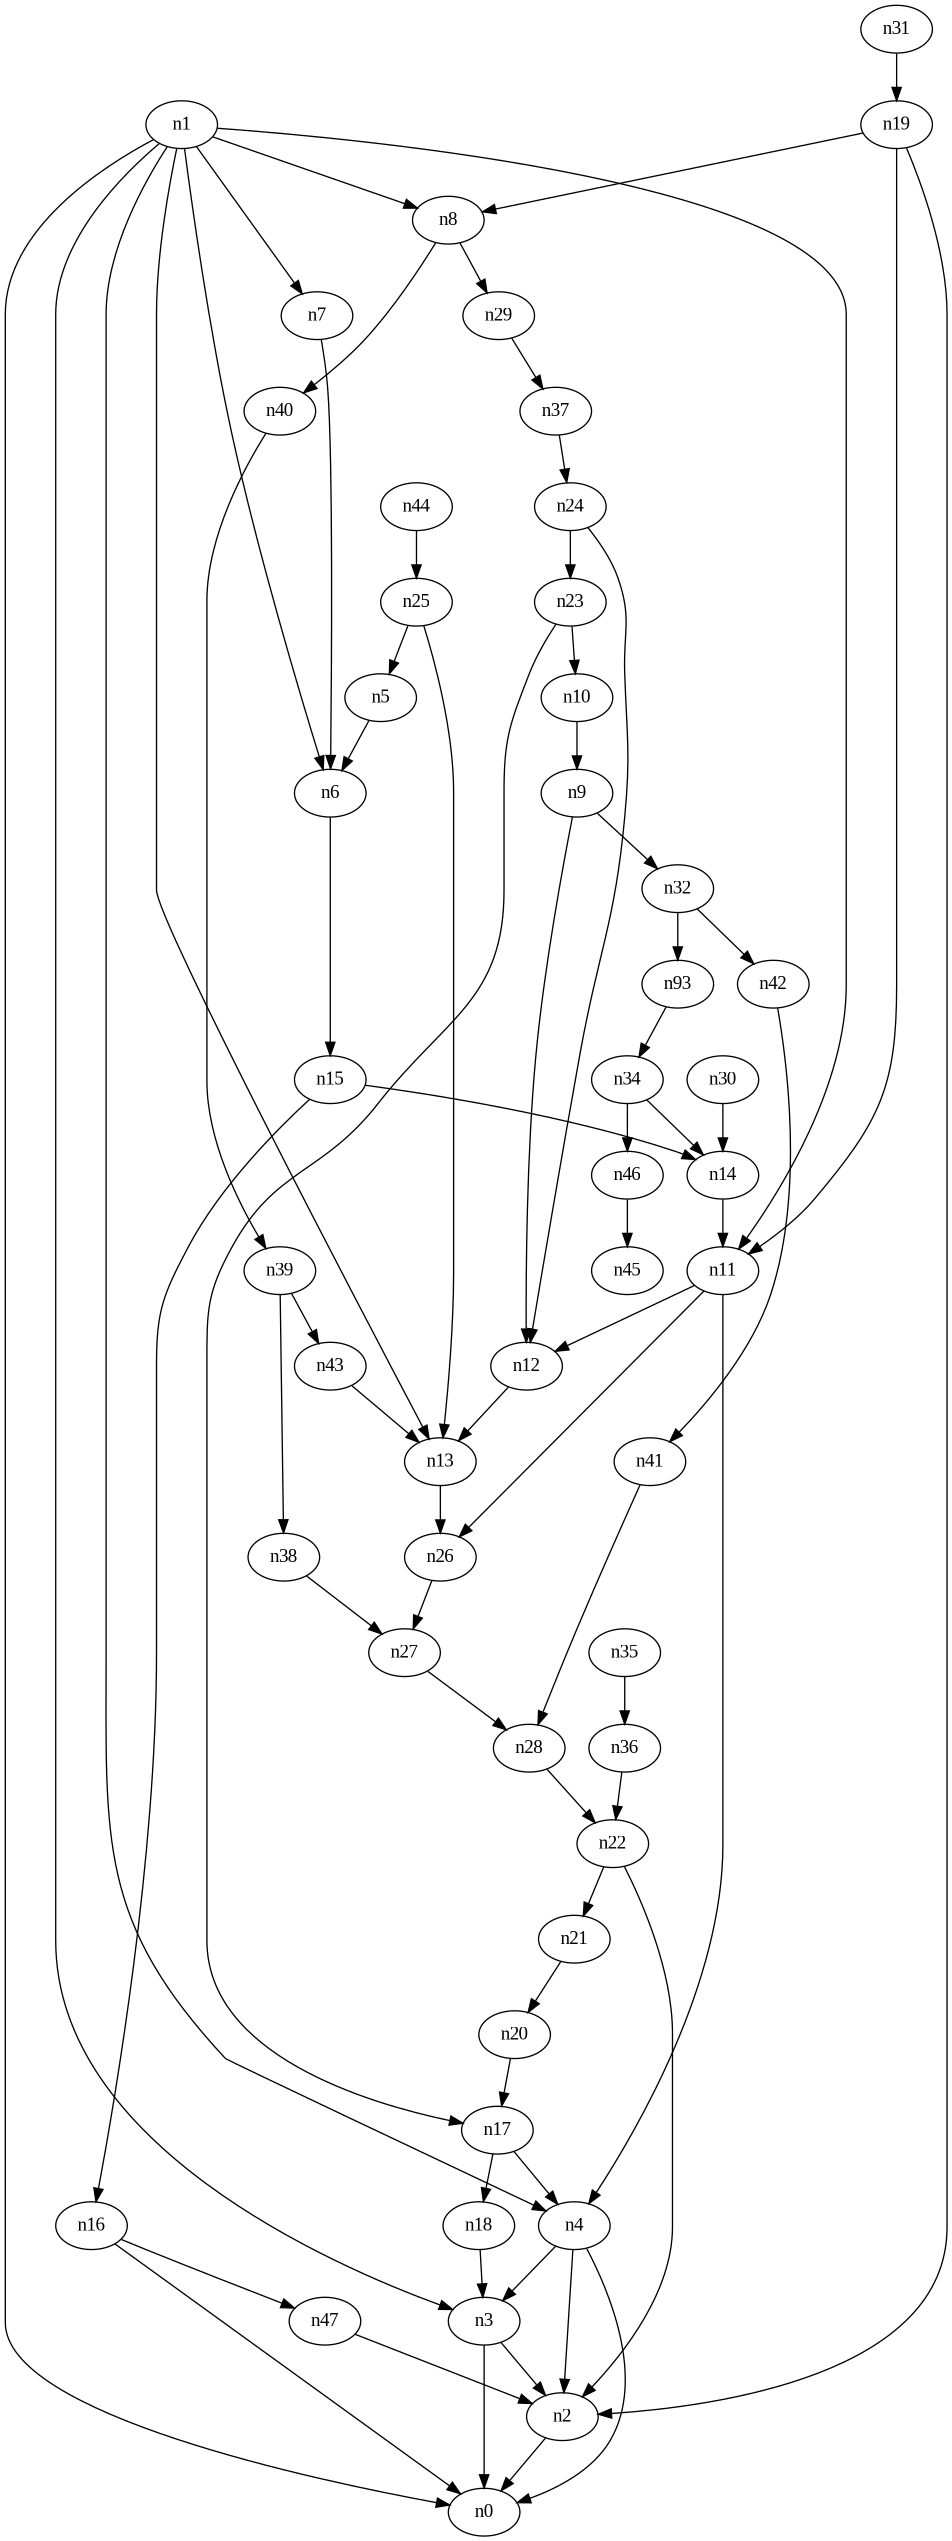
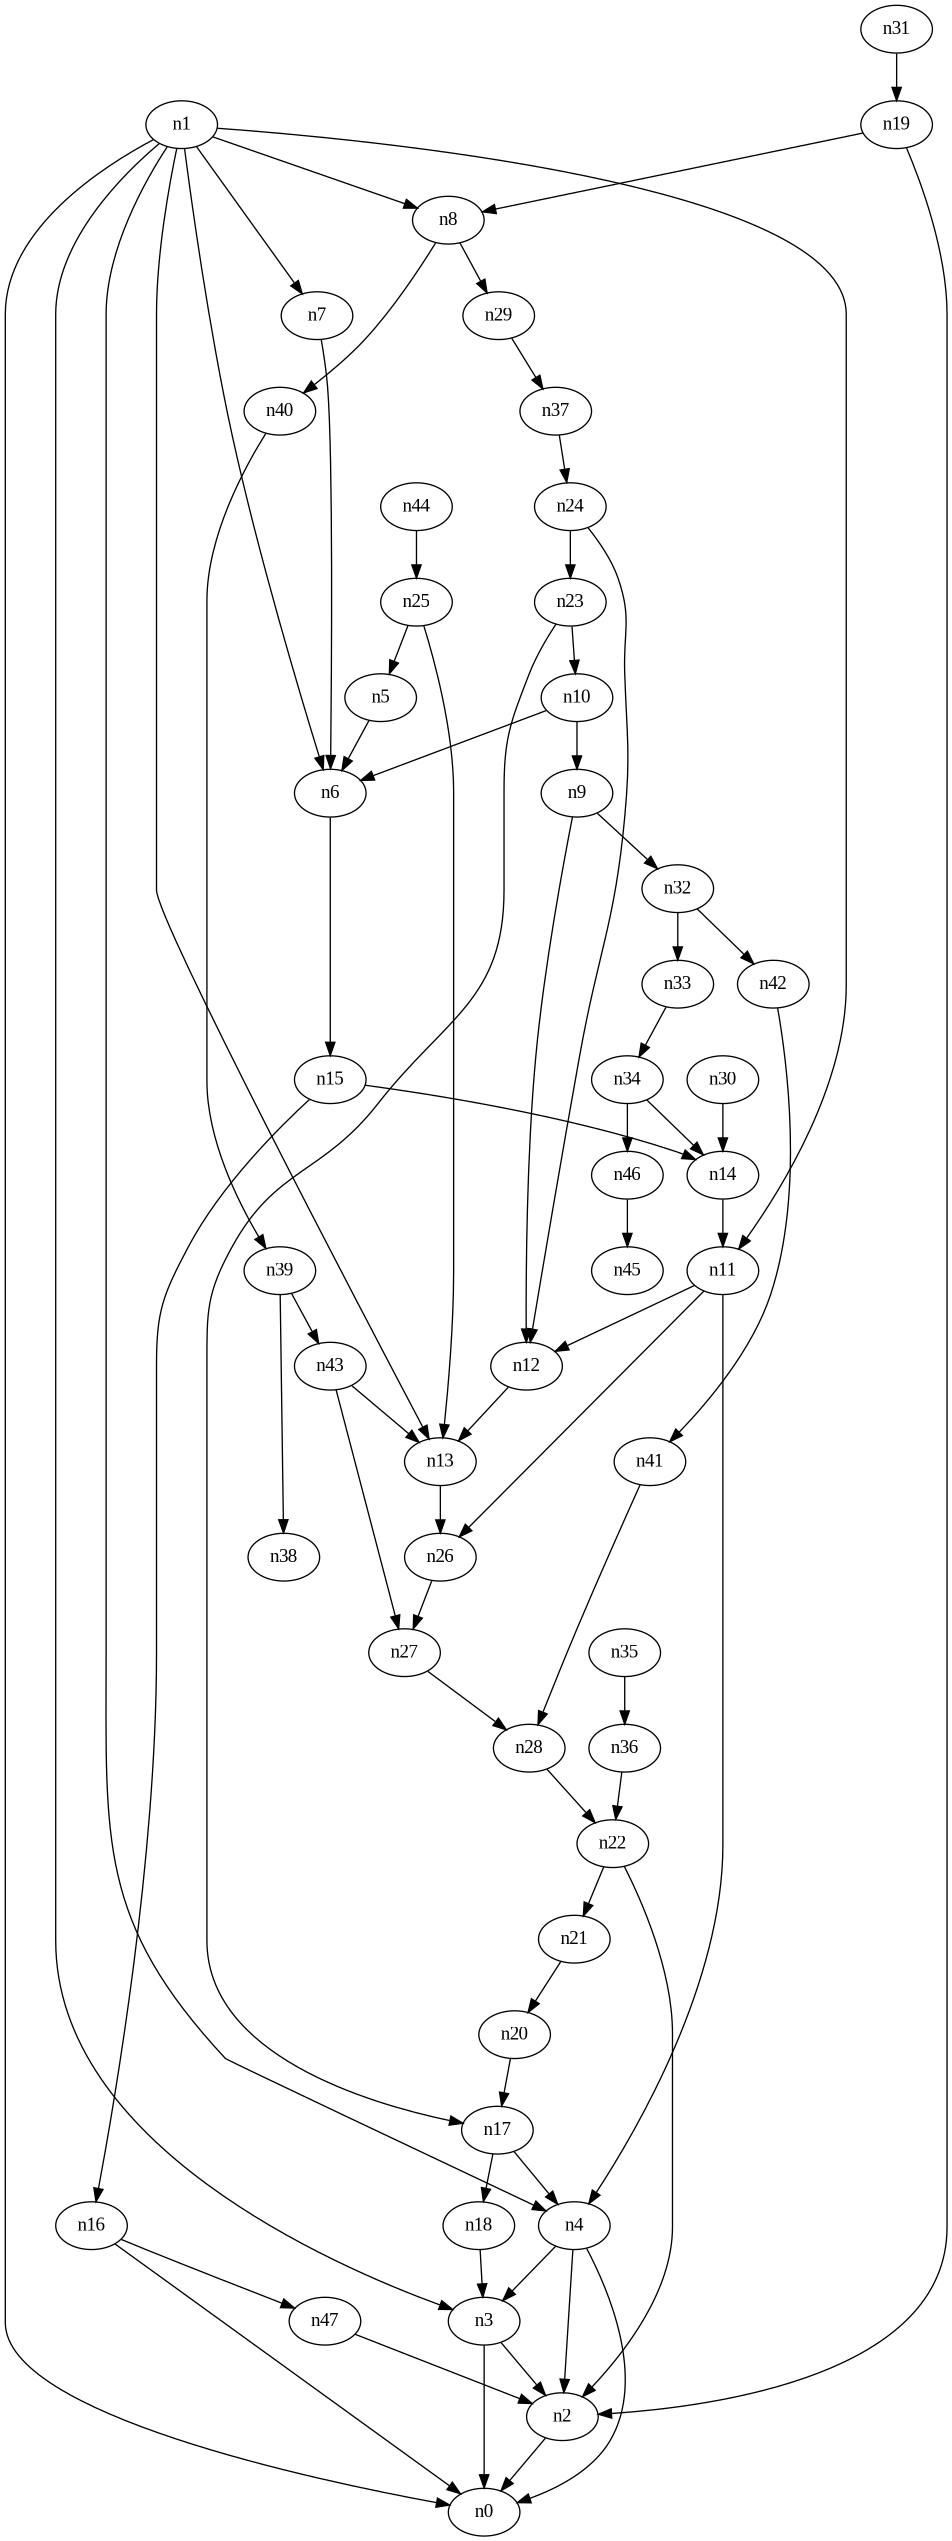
  digraph {
    fontname="Liberation Serif"
    node [fontname="Liberation Serif"]
    edge [fontname="Liberation Serif"]
    n1
    n0
    n3
    n4
    n6
    n7
    n8
    n11
    n13
    n2
    n15
    n29
    n40
    n12
    n26
    n31
    n19
    n14
    n16
    n9
    n32
    n37
    n39
    n35
    n36
    n27
    n5
    n47
-   n33 [label=n93]
+   n33
    n42
    n30
    n24
    n38
    n43
    n34
    n41
    n10
    n22
    n28
    n17
    n18
    n20
    n21
    n23
    n25
    n46
    n45
    n44
    n1 -> n0
    n1 -> n3
    n1 -> n4
    n1 -> n6
    n1 -> n7
    n1 -> n8
    n1 -> n11
    n1 -> n13
    n3 -> n0
    n3 -> n2
    n4 -> n0
    n4 -> n3
    n4 -> n2
    n6 -> n15
    n7 -> n6
    n8 -> n29
    n8 -> n40
    n11 -> n4
    n11 -> n12
    n11 -> n26
    n13 -> n26
    n2 -> n0
    n15 -> n14
    n15 -> n16
    n29 -> n37
    n40 -> n39
    n12 -> n13
    n26 -> n27
    n31 -> n19
    n19 -> n8
-   n19 -> n11
    n19 -> n2
    n14 -> n11
    n16 -> n0
    n16 -> n47
    n9 -> n12
    n9 -> n32
    n32 -> n33
    n32 -> n42
    n37 -> n24
    n39 -> n38
    n39 -> n43
    n35 -> n36
    n36 -> n22
    n27 -> n28
    n5 -> n6
    n47 -> n2
    n33 -> n34
    n42 -> n41
    n30 -> n14
    n24 -> n12
    n24 -> n23
-   n38 -> n27
+   n43 -> n27
    n43 -> n13
    n34 -> n14
    n34 -> n46
    n41 -> n28
+   n10 -> n6
    n10 -> n9
    n22 -> n2
    n22 -> n21
    n28 -> n22
    n17 -> n4
    n17 -> n18
    n18 -> n3
    n20 -> n17
    n21 -> n20
    n23 -> n10
    n23 -> n17
    n25 -> n13
    n25 -> n5
    n46 -> n45
    n44 -> n25
  }
